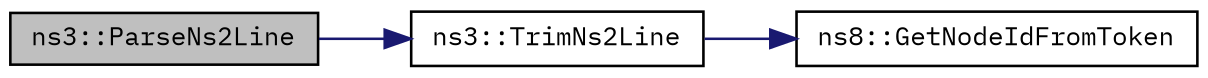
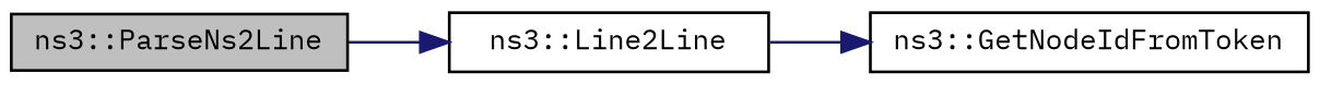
  digraph {
    fontname="IBM Plex Mono"
    rankdir=LR
    node [color=black fillcolor=white fontname="IBM Plex Mono" fontsize=10 shape=record style=filled]
    edge [color=midnightblue fontname="IBM Plex Mono" fontsize=10 labelfontname=Helvetica labelfontsize=10 style=solid]
    n1 [fillcolor=grey75 fontcolor=black height=0.2 label="ns3::ParseNs2Line" width=0.4]
-   n2 [height=0.2 label="ns3::TrimNs2Line" width=0.4]
-   n3 [height=0.2 label="ns8::GetNodeIdFromToken" width=0.4]
+   n2 [height=0.2 label="ns3::Line2Line" width=0.4]
+   n3 [height=0.2 label="ns3::GetNodeIdFromToken" width=0.4]
    n1 -> n2
    n2 -> n3
  }
